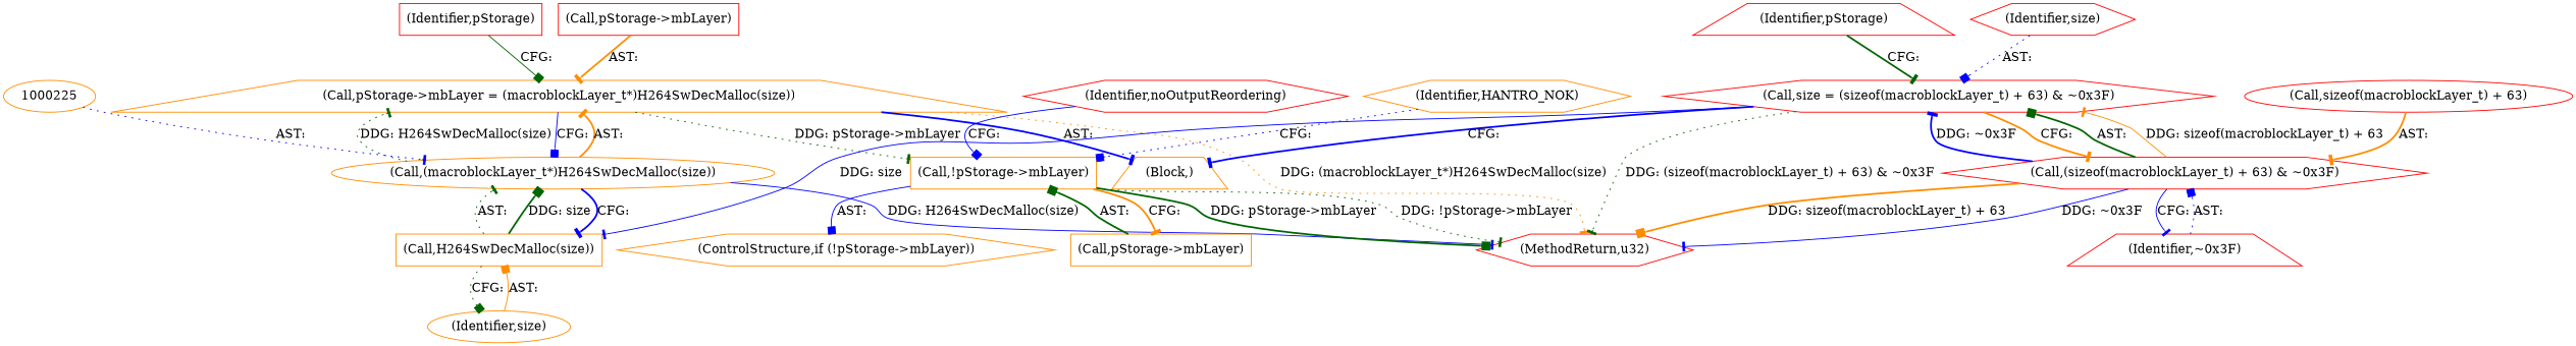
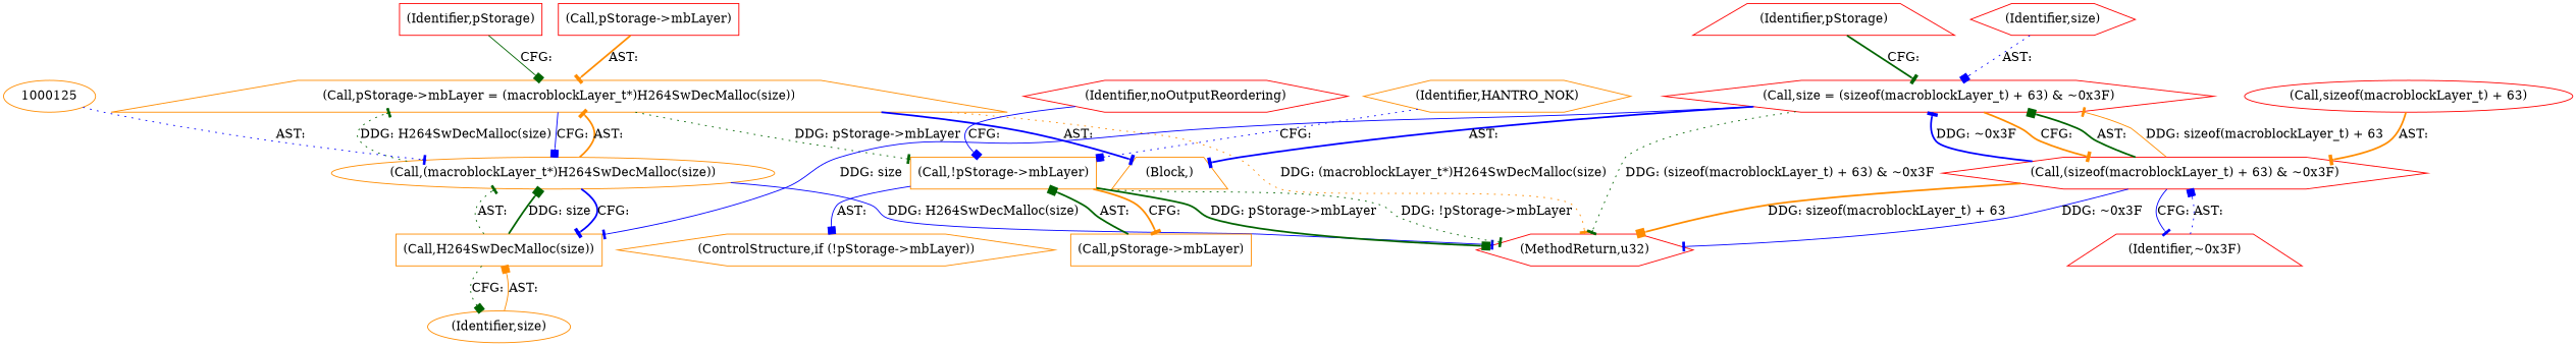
  digraph {
    node [color=darkorange shape=hexagon]
    edge [arrowhead=tee color=blue style=bold]
    n1 [label="(Call,pStorage->mbLayer = (macroblockLayer_t*)H264SwDecMalloc(size))" shape=trapezium]
    n2 [label="(Call,(macroblockLayer_t*)H264SwDecMalloc(size))" shape=ellipse]
    n3 [label="(Call,!pStorage->mbLayer)" shape=box]
    n4 [color=red label="(MethodReturn,u32)"]
    n5 [label="(Block,)" shape=trapezium]
    n6 [label="(Call,H264SwDecMalloc(size))" shape=box]
    n7 [label="(Call,pStorage->mbLayer)" shape=box]
    n8 [label="(ControlStructure,if (!pStorage->mbLayer))"]
    n9 [label="(Identifier,size)" shape=ellipse]
    n10 [color=red label="(Call,size = (sizeof(macroblockLayer_t) + 63) & ~0x3F)"]
    n11 [color=red label="(Call,(sizeof(macroblockLayer_t) + 63) & ~0x3F)"]
    n12 [color=red label="(Identifier,~0x3F)" shape=trapezium]
    n13 [color=red label="(Identifier,pStorage)" shape=box]
    n14 [color=red label="(Identifier,pStorage)" shape=trapezium]
    n15 [color=red label="(Identifier,noOutputReordering)"]
    n16 [color=red label="(Identifier,size)"]
    n17 [label="(Identifier,HANTRO_NOK)"]
    n18 [color=red label="(Call,pStorage->mbLayer)" shape=box]
    n19 [color=red label="(Call,sizeof(macroblockLayer_t) + 63)" shape=ellipse]
-   1000125 [shape=ellipse label=1000225]
+   1000125 [shape=ellipse]
    n1 -> n2 [arrowhead=box label="CFG: " style=solid]
    n1 -> n3 [color=darkgreen label="DDG: pStorage->mbLayer" style=dotted]
    n1 -> n4 [color=darkorange label="DDG: (macroblockLayer_t*)H264SwDecMalloc(size)" style=dotted]
    n1 -> n5 [label="AST: "]
    n2 -> n1 [color=darkorange label="AST: "]
    n2 -> n1 [color=darkgreen label="DDG: H264SwDecMalloc(size)" style=dotted]
    n2 -> n4 [label="DDG: H264SwDecMalloc(size)" style=solid]
    n2 -> n6 [label="CFG: "]
    n3 -> n4 [color=darkgreen label="DDG: !pStorage->mbLayer" style=dotted]
    n3 -> n4 [arrowhead=box color=darkgreen label="DDG: pStorage->mbLayer"]
    n3 -> n7 [color=darkorange label="CFG: "]
    n3 -> n8 [arrowhead=box label="AST: " style=solid]
    n6 -> n2 [color=darkgreen label="AST: " style=dotted]
    n6 -> n2 [arrowhead=box color=darkgreen label="DDG: size"]
    n6 -> n9 [arrowhead=box color=darkgreen label="CFG: " style=dotted]
    n7 -> n3 [arrowhead=box color=darkgreen label="AST: "]
    n9 -> n6 [arrowhead=box color=darkorange label="AST: " style=solid]
    n10 -> n4 [color=darkgreen label="DDG: (sizeof(macroblockLayer_t) + 63) & ~0x3F" style=dotted]
-   n10 -> n5 [label="CFG: "]
+   n10 -> n5 [label="AST: "]
    n10 -> n6 [label="DDG: size" style=solid]
    n10 -> n11 [color=darkorange label="CFG: "]
    n11 -> n4 [arrowhead=box color=darkorange label="DDG: sizeof(macroblockLayer_t) + 63"]
    n11 -> n4 [label="DDG: ~0x3F" style=solid]
    n11 -> n10 [arrowhead=box color=darkgreen label="AST: "]
    n11 -> n10 [color=darkorange label="DDG: sizeof(macroblockLayer_t) + 63" style=solid]
    n11 -> n10 [label="DDG: ~0x3F"]
    n11 -> n12 [label="CFG: " style=solid]
    n12 -> n11 [arrowhead=box label="AST: " style=dotted]
    n13 -> n1 [arrowhead=box color=darkgreen label="CFG: " style=solid]
    n14 -> n10 [color=darkgreen label="CFG: "]
    n15 -> n3 [arrowhead=box label="CFG: " style=solid]
    n16 -> n10 [arrowhead=box label="AST: " style=dotted]
    n17 -> n3 [arrowhead=box label="CFG: " style=dotted]
    n18 -> n1 [color=darkorange label="AST: "]
    n19 -> n11 [color=darkorange label="AST: "]
    1000125 -> n2 [label="AST: " style=dotted]
  }
